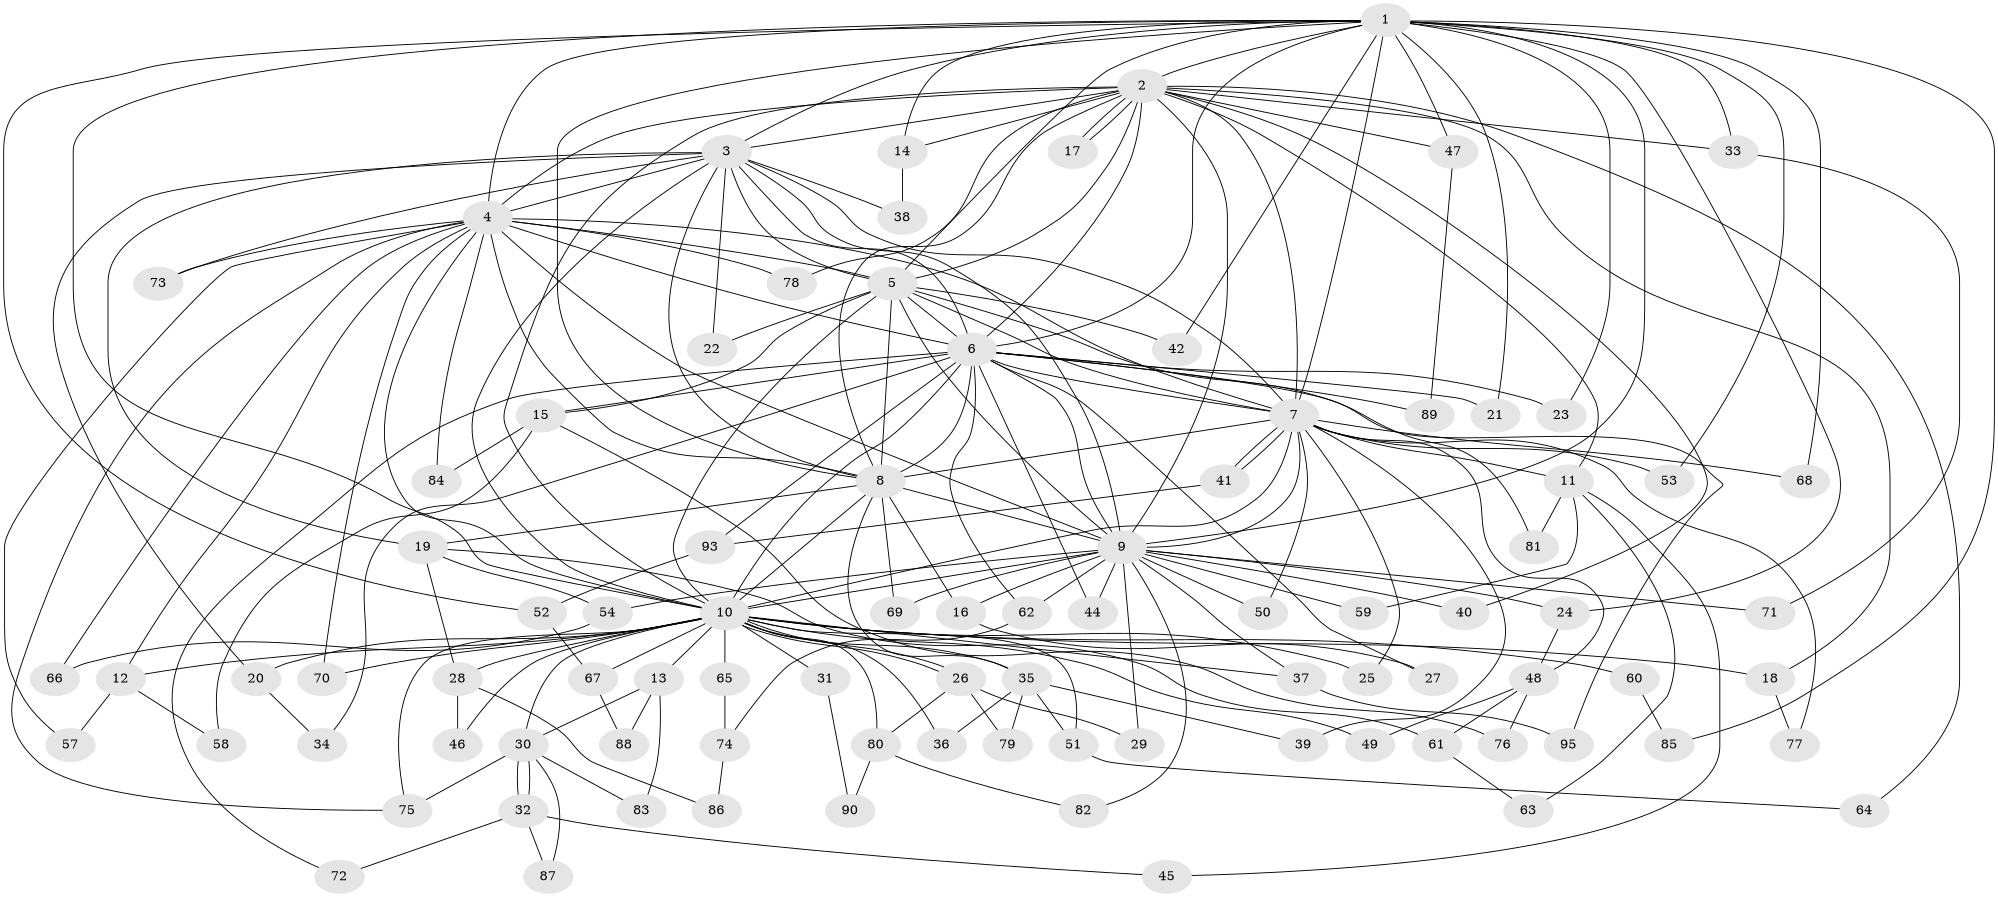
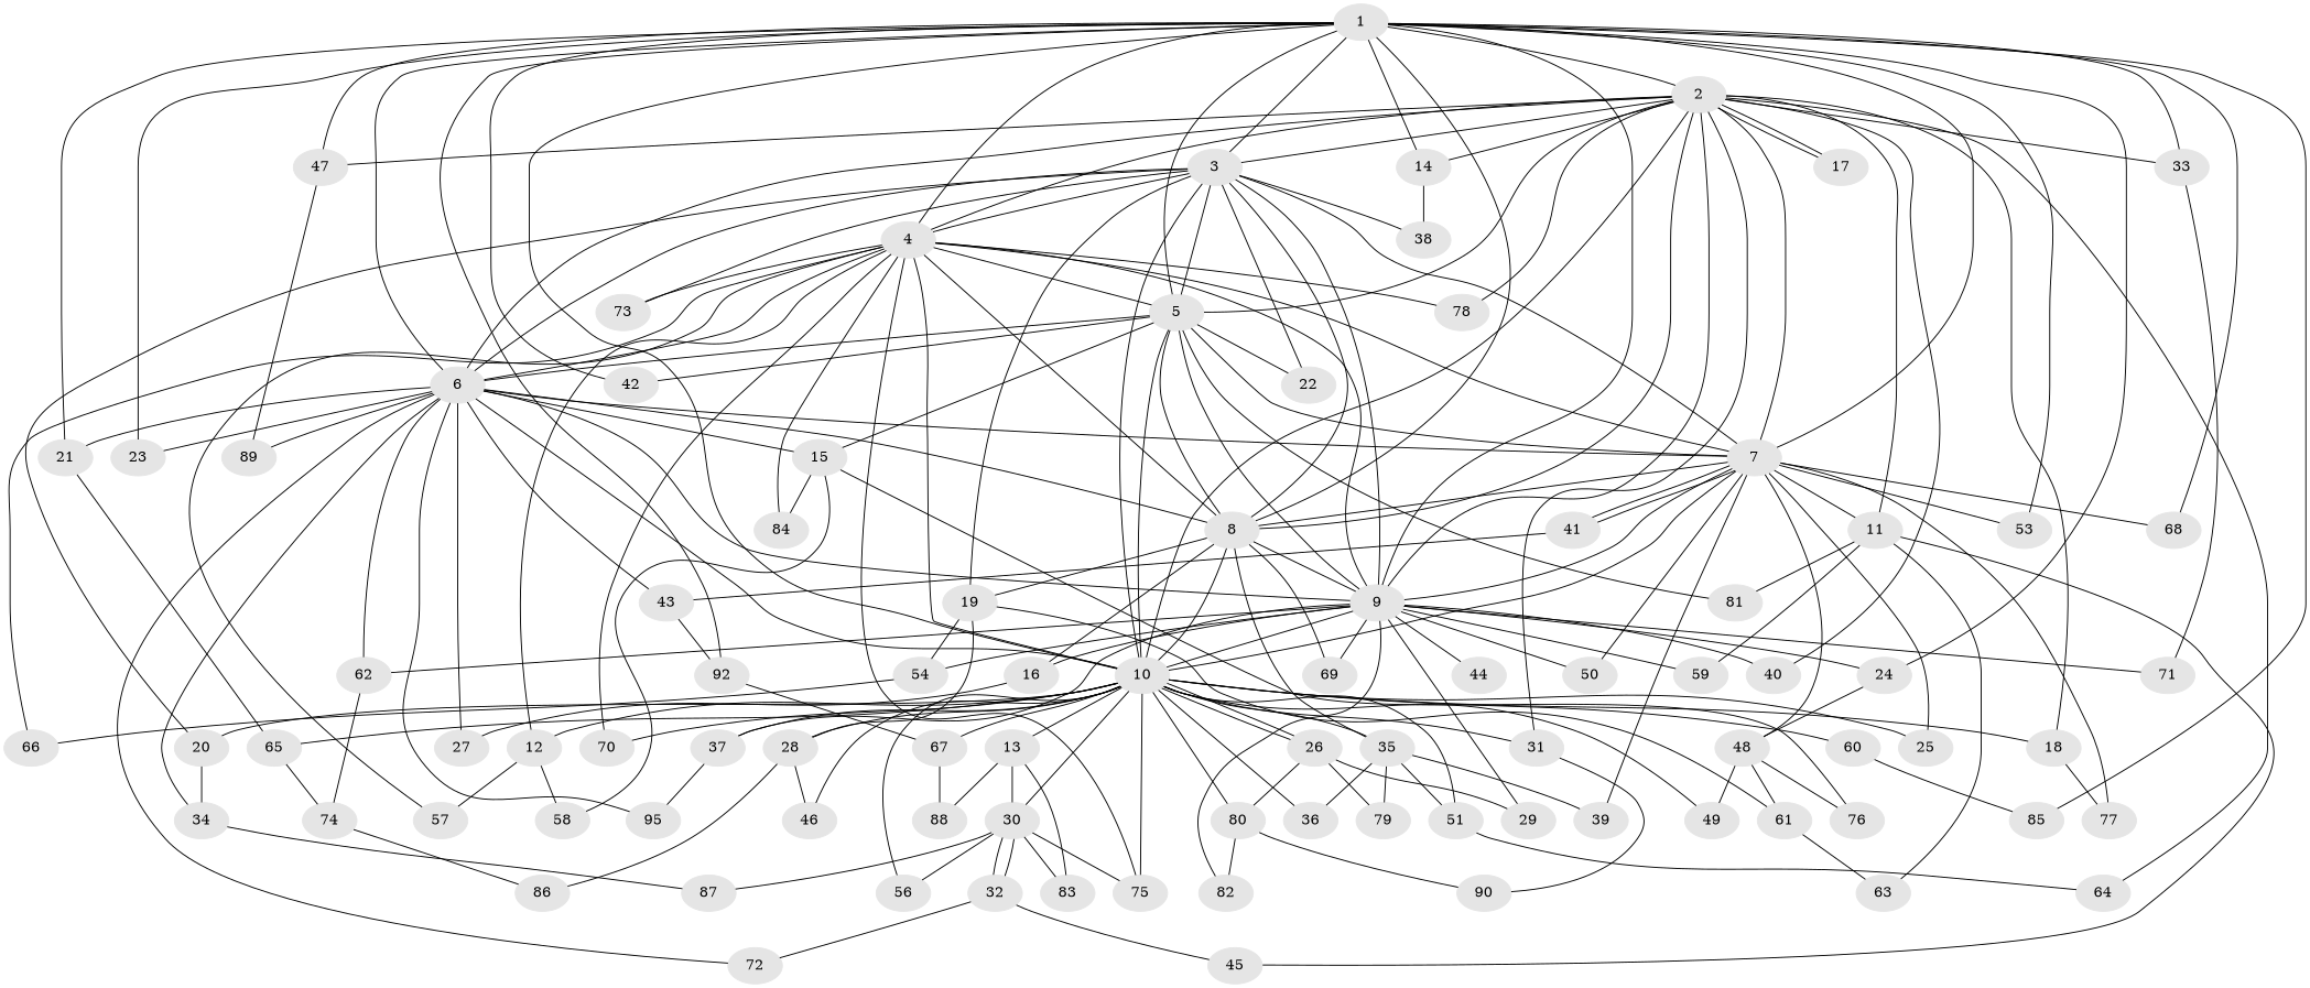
  graph {
    node [color=gray90 style=filled]
    1
    2
    3
    4
    5
    6
    7
    8
    9
    10
    14
    21
    23
    24
    33
    42
    47
-   52
+   52 [label=92]
    53
    68
    85
    11
    17
    18
    31
    40
    64
    78
    19
    20
    22
    38
    73
    12
    57
    66
    70
    75
    84
    15
    81
    27
    34
-   43 [label=93]
+   43
    44
    n46 [label=95]
    62
    72
    89
    25
    39
    41
    48
    50
    77
    16
    35
    69
    29
    37
    54
    59
    71
    82
    13
    26
    28
    30
    36
    46
    49
    51
+   56
    60
    65
    67
    80
    83
    88
    45
    63
    90
    61
    58
    76
    74
    79
    86
    32
    87
    1 -- 2
    1 -- 3
    1 -- 4
    1 -- 5
    1 -- 6
    1 -- 7
    1 -- 8
    1 -- 9
    1 -- 10
    1 -- 14
    1 -- 21
    1 -- 23
    1 -- 24
    1 -- 33
    1 -- 42
    1 -- 47
    1 -- 52
    1 -- 53
    1 -- 68
    1 -- 85
    2 -- 3
    2 -- 4
    2 -- 5
    2 -- 6
    2 -- 7
    2 -- 8
    2 -- 9
    2 -- 10
    2 -- 14
    2 -- 33
    2 -- 47
    2 -- 11
    2 -- 17
    2 -- 17
    2 -- 18
+   2 -- 31
    2 -- 40
    2 -- 64
    2 -- 78
    3 -- 4
    3 -- 5
    3 -- 6
    3 -- 7
    3 -- 8
    3 -- 9
    3 -- 10
    3 -- 19
    3 -- 20
    3 -- 22
    3 -- 38
    3 -- 73
    4 -- 5
    4 -- 6
    4 -- 7
    4 -- 8
    4 -- 9
    4 -- 10
    4 -- 78
    4 -- 73
    4 -- 12
    4 -- 57
    4 -- 66
    4 -- 70
    4 -- 75
    4 -- 84
    5 -- 6
    5 -- 7
    5 -- 8
    5 -- 9
    5 -- 10
    5 -- 42
    5 -- 22
    5 -- 15
    5 -- 81
    6 -- 7
    6 -- 8
    6 -- 9
    6 -- 10
    6 -- 21
    6 -- 23
    6 -- 15
    6 -- 27
    6 -- 34
    6 -- 43
-   6 -- 44
    6 -- n46
    6 -- 62
    6 -- 72
    6 -- 89
    7 -- 8
    7 -- 9
    7 -- 10
    7 -- 53
    7 -- 68
    7 -- 11
    7 -- 25
    7 -- 39
    7 -- 41
    7 -- 41
    7 -- 48
    7 -- 50
    7 -- 77
    8 -- 9
    8 -- 10
    8 -- 19
    8 -- 16
    8 -- 35
    8 -- 69
    9 -- 10
    9 -- 24
    9 -- 40
    9 -- 44
    9 -- 62
    9 -- 50
    9 -- 16
    9 -- 69
    9 -- 29
    9 -- 37
    9 -- 54
    9 -- 59
    9 -- 71
    9 -- 82
    10 -- 18
    10 -- 31
    10 -- 20
    10 -- 12
    10 -- 70
    10 -- 75
    10 -- 25
    10 -- 35
    10 -- 37
    10 -- 13
    10 -- 26
    10 -- 26
    10 -- 28
    10 -- 30
    10 -- 36
    10 -- 46
    10 -- 49
    10 -- 51
+   10 -- 56
    10 -- 60
    10 -- 65
    10 -- 67
    10 -- 80
    14 -- 38
+   21 -- 65
    24 -- 48
    33 -- 71
    47 -- 89
    52 -- 67
    11 -- 81
    11 -- 59
    11 -- 45
    11 -- 63
    18 -- 77
    31 -- 90
    19 -- 54
    19 -- 28
    19 -- 61
    20 -- 34
    12 -- 57
    12 -- 58
    15 -- 84
    15 -- 58
    15 -- 76
    43 -- 52
    62 -- 74
    41 -- 43
    48 -- 49
    48 -- 61
    48 -- 76
    16 -- 27
    35 -- 39
    35 -- 36
    35 -- 51
    35 -- 79
    37 -- n46
    54 -- 66
    13 -- 30
    13 -- 83
    13 -- 88
    26 -- 29
    26 -- 80
    26 -- 79
    28 -- 46
    28 -- 86
    30 -- 75
+   30 -- 56
    30 -- 83
    30 -- 32
    30 -- 32
    30 -- 87
    51 -- 64
    60 -- 85
    65 -- 74
    67 -- 88
    80 -- 82
    80 -- 90
    61 -- 63
    74 -- 86
    32 -- 72
    32 -- 45
-   32 -- 87
+   34 -- 87
  }
